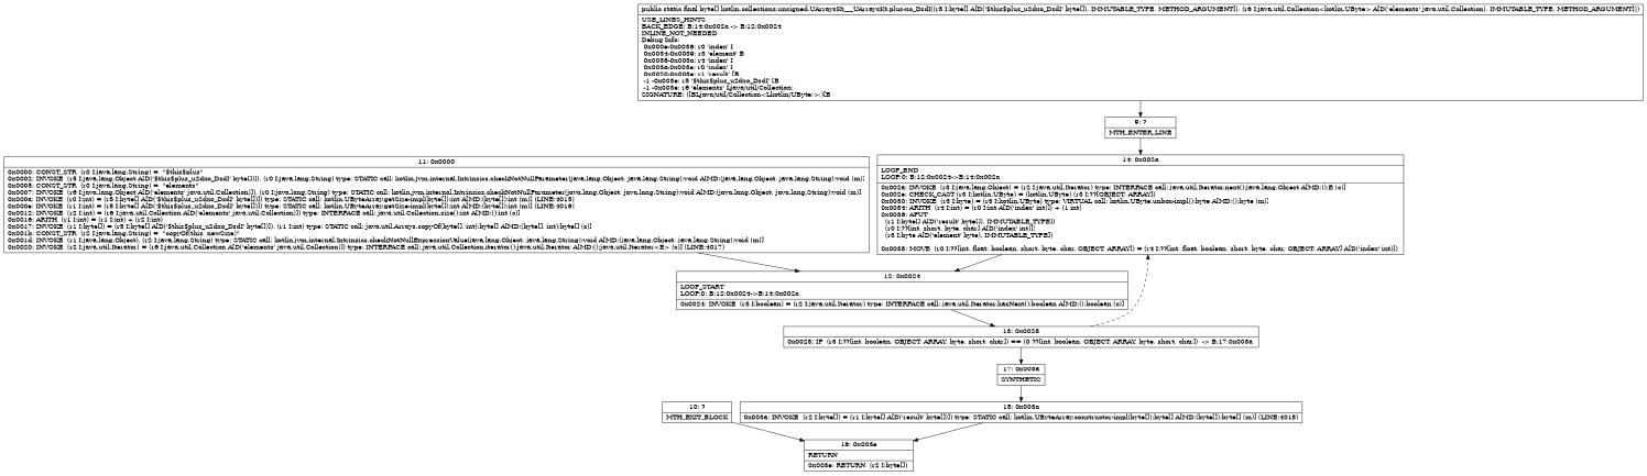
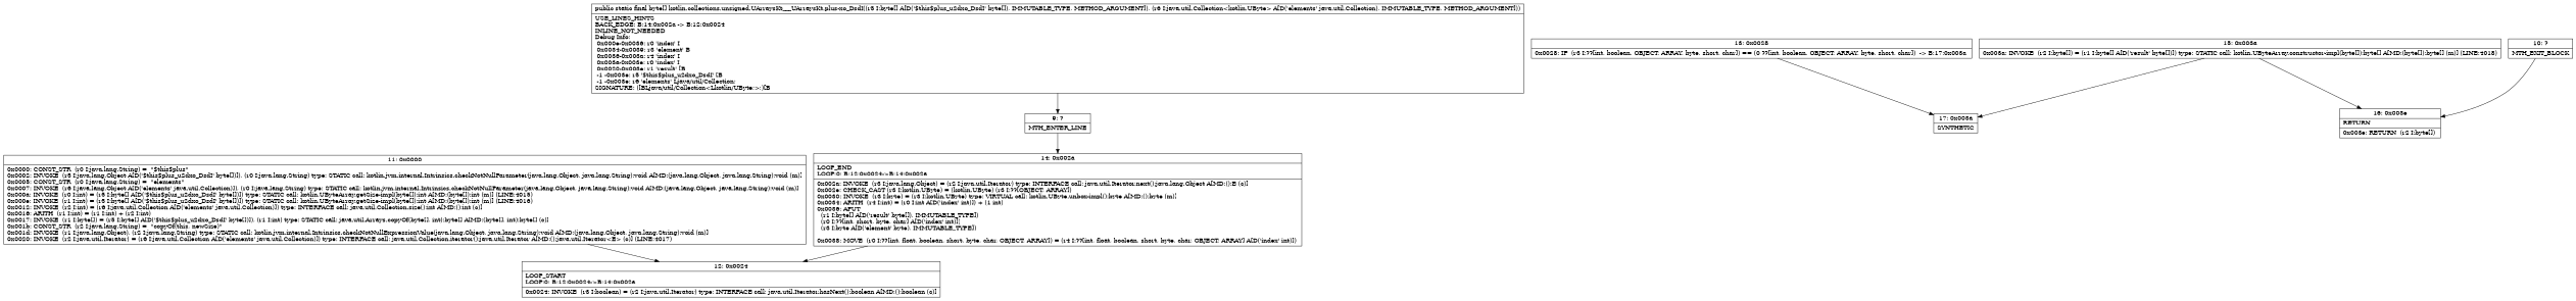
  digraph {
    node [shape=record]
    n1 [label="{9\:\ ?|MTH_ENTER_LINE\l}"]
    n2 [label="{14\:\ 0x002a|LOOP_END\lLOOP:0: B:12:0x0024\-\>B:14:0x002a\l|0x002a: INVOKE  (r3 I:java.lang.Object) = (r2 I:java.util.Iterator) type: INTERFACE call: java.util.Iterator.next():java.lang.Object A[MD:():E (c)]\l0x002e: CHECK_CAST (r3 I:kotlin.UByte) = (kotlin.UByte) (r3 I:??[OBJECT, ARRAY]) \l0x0030: INVOKE  (r3 I:byte) = (r3 I:kotlin.UByte) type: VIRTUAL call: kotlin.UByte.unbox\-impl():byte A[MD:():byte (m)]\l0x0034: ARITH  (r4 I:int) = (r0 I:int A[D('index' int)]) + (1 int) \l0x0036: APUT  \l  (r1 I:byte[] A[D('result' byte[]), IMMUTABLE_TYPE])\l  (r0 I:??[int, short, byte, char] A[D('index' int)])\l  (r3 I:byte A[D('element' byte), IMMUTABLE_TYPE])\l \l0x0038: MOVE  (r0 I:??[int, float, boolean, short, byte, char, OBJECT, ARRAY]) = (r4 I:??[int, float, boolean, short, byte, char, OBJECT, ARRAY] A[D('index' int)]) \l}"]
    n3 [label="{11\:\ 0x0000|0x0000: CONST_STR  (r0 I:java.lang.String) =  \"$this$plus\" \l0x0002: INVOKE  (r5 I:java.lang.Object A[D('$this$plus_u2dxo_DsdI' byte[])]), (r0 I:java.lang.String) type: STATIC call: kotlin.jvm.internal.Intrinsics.checkNotNullParameter(java.lang.Object, java.lang.String):void A[MD:(java.lang.Object, java.lang.String):void (m)]\l0x0005: CONST_STR  (r0 I:java.lang.String) =  \"elements\" \l0x0007: INVOKE  (r6 I:java.lang.Object A[D('elements' java.util.Collection)]), (r0 I:java.lang.String) type: STATIC call: kotlin.jvm.internal.Intrinsics.checkNotNullParameter(java.lang.Object, java.lang.String):void A[MD:(java.lang.Object, java.lang.String):void (m)]\l0x000a: INVOKE  (r0 I:int) = (r5 I:byte[] A[D('$this$plus_u2dxo_DsdI' byte[])]) type: STATIC call: kotlin.UByteArray.getSize\-impl(byte[]):int A[MD:(byte[]):int (m)] (LINE:4015)\l0x000e: INVOKE  (r1 I:int) = (r5 I:byte[] A[D('$this$plus_u2dxo_DsdI' byte[])]) type: STATIC call: kotlin.UByteArray.getSize\-impl(byte[]):int A[MD:(byte[]):int (m)] (LINE:4016)\l0x0012: INVOKE  (r2 I:int) = (r6 I:java.util.Collection A[D('elements' java.util.Collection)]) type: INTERFACE call: java.util.Collection.size():int A[MD:():int (c)]\l0x0016: ARITH  (r1 I:int) = (r1 I:int) + (r2 I:int) \l0x0017: INVOKE  (r1 I:byte[]) = (r5 I:byte[] A[D('$this$plus_u2dxo_DsdI' byte[])]), (r1 I:int) type: STATIC call: java.util.Arrays.copyOf(byte[], int):byte[] A[MD:(byte[], int):byte[] (c)]\l0x001b: CONST_STR  (r2 I:java.lang.String) =  \"copyOf(this, newSize)\" \l0x001d: INVOKE  (r1 I:java.lang.Object), (r2 I:java.lang.String) type: STATIC call: kotlin.jvm.internal.Intrinsics.checkNotNullExpressionValue(java.lang.Object, java.lang.String):void A[MD:(java.lang.Object, java.lang.String):void (m)]\l0x0020: INVOKE  (r2 I:java.util.Iterator) = (r6 I:java.util.Collection A[D('elements' java.util.Collection)]) type: INTERFACE call: java.util.Collection.iterator():java.util.Iterator A[MD:():java.util.Iterator\<E\> (c)] (LINE:4017)\l}"]
    n4 [label="{12\:\ 0x0024|LOOP_START\lLOOP:0: B:12:0x0024\-\>B:14:0x002a\l|0x0024: INVOKE  (r3 I:boolean) = (r2 I:java.util.Iterator) type: INTERFACE call: java.util.Iterator.hasNext():boolean A[MD:():boolean (c)]\l}"]
    n5 [label="{13\:\ 0x0028|0x0028: IF  (r3 I:??[int, boolean, OBJECT, ARRAY, byte, short, char]) == (0 ??[int, boolean, OBJECT, ARRAY, byte, short, char])  \-\> B:17:0x003a \l}"]
    n6 [label="{17\:\ 0x003a|SYNTHETIC\l}"]
    n7 [label="{15\:\ 0x003a|0x003a: INVOKE  (r2 I:byte[]) = (r1 I:byte[] A[D('result' byte[])]) type: STATIC call: kotlin.UByteArray.constructor\-impl(byte[]):byte[] A[MD:(byte[]):byte[] (m)] (LINE:4018)\l}"]
    n8 [label="{16\:\ 0x003e|RETURN\l|0x003e: RETURN  (r2 I:byte[]) \l}"]
    n9 [label="{10\:\ ?|MTH_EXIT_BLOCK\l}"]
    n10 [label="{public static final byte[] kotlin.collections.unsigned.UArraysKt___UArraysKt.plus\-xo_DsdI((r5 I:byte[] A[D('$this$plus_u2dxo_DsdI' byte[]), IMMUTABLE_TYPE, METHOD_ARGUMENT]), (r6 I:java.util.Collection\<kotlin.UByte\> A[D('elements' java.util.Collection), IMMUTABLE_TYPE, METHOD_ARGUMENT]))  | USE_LINES_HINTS\lBACK_EDGE: B:14:0x002a \-\> B:12:0x0024\lINLINE_NOT_NEEDED\lDebug Info:\l  0x000e\-0x0036: r0 'index' I\l  0x0034\-0x0039: r3 'element' B\l  0x0036\-0x003a: r4 'index' I\l  0x003a\-0x003e: r0 'index' I\l  0x0020\-0x003e: r1 'result' [B\l  \-1 \-0x003e: r5 '$this$plus_u2dxo_DsdI' [B\l  \-1 \-0x003e: r6 'elements' Ljava\/util\/Collection;\lSIGNATURE: ([BLjava\/util\/Collection\<Lkotlin\/UByte;\>;)[B\l}"]
    n1 -> n2
    n2 -> n4
    n3 -> n4
-   n4 -> n5
-   n5 -> n2 [style=dashed]
    n5 -> n6
-   n6 -> n7
+   n7 -> n6
    n7 -> n8
    n9 -> n8
    n10 -> n1
  }
